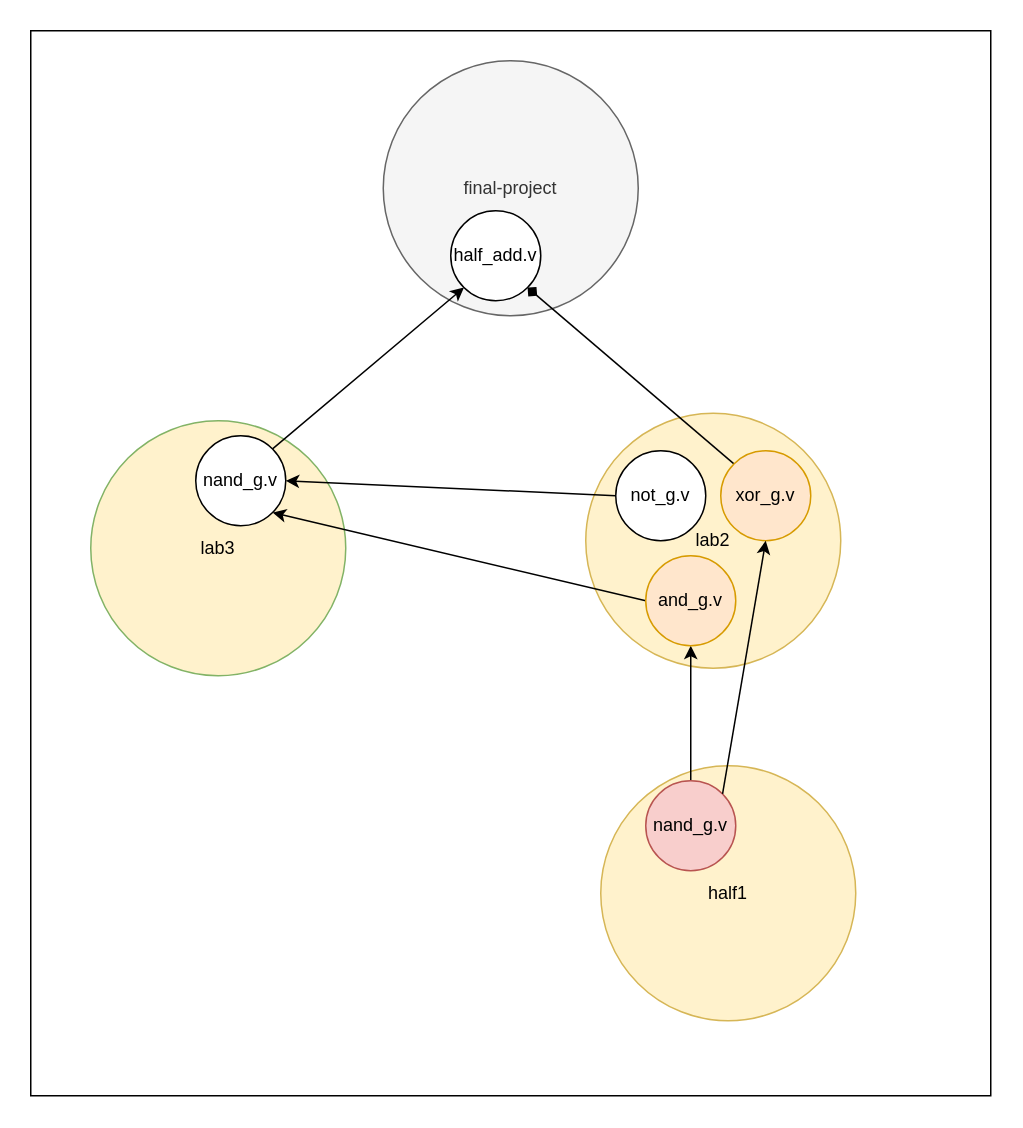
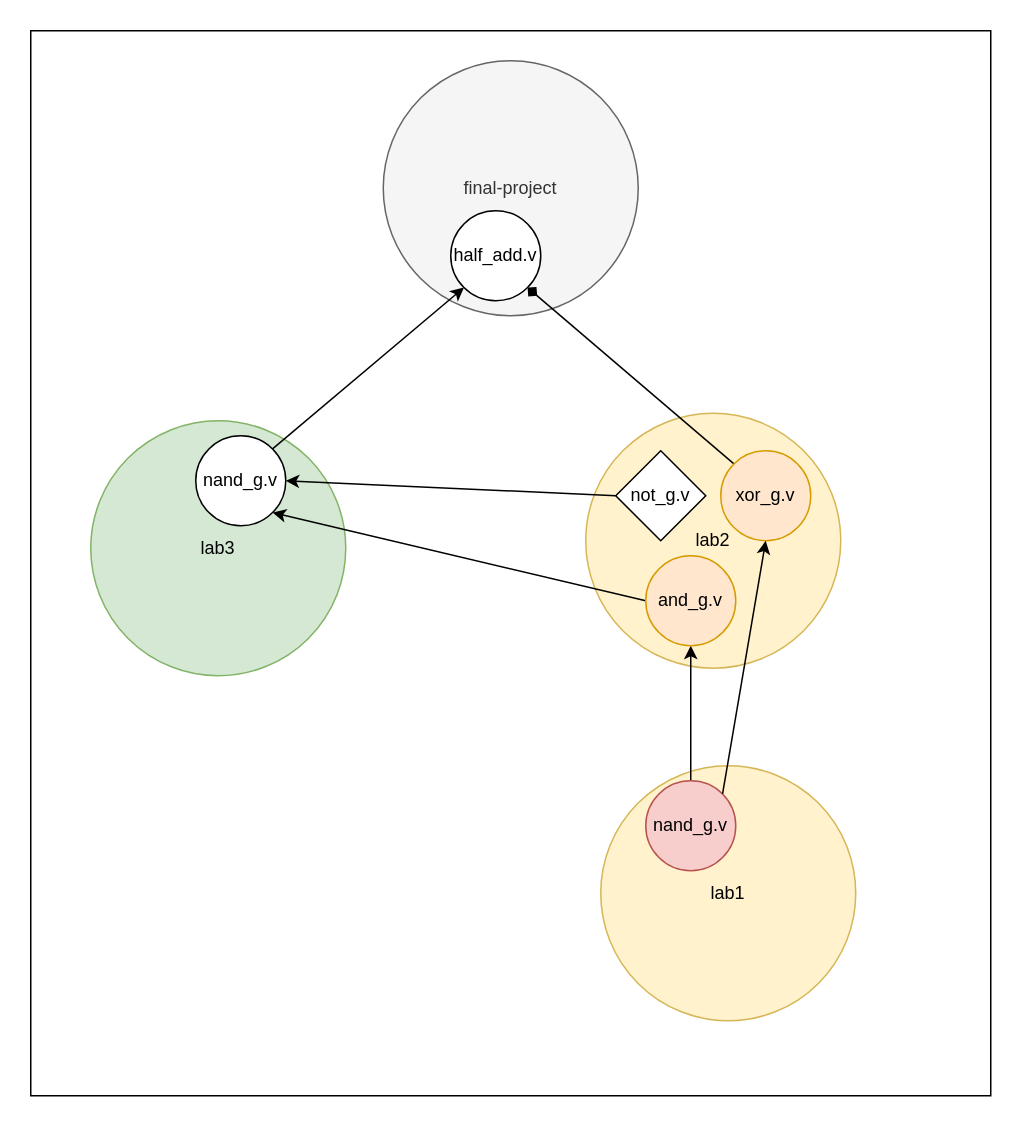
  <mxCell id="0" />
  <mxCell id="1" parent="0" />
  <mxCell id="2" value="" style="rounded=0;whiteSpace=wrap;html=1;" vertex="1" parent="1"><mxGeometry x="20" y="20" width="640" height="710" as="geometry" /></mxCell>
  <mxCell id="3" value="final-project" style="ellipse;whiteSpace=wrap;html=1;aspect=fixed;fillColor=#f5f5f5;fontColor=#333333;strokeColor=#666666;" vertex="1" parent="1"><mxGeometry x="255" y="40" width="170" height="170" as="geometry" /></mxCell>
- <mxCell id="4" value="lab3" style="ellipse;whiteSpace=wrap;html=1;aspect=fixed;fillColor=#fff2cc;strokeColor=#82b366;" vertex="1" parent="1"><mxGeometry x="60" y="280" width="170" height="170" as="geometry" /></mxCell>
+ <mxCell id="4" value="lab3" style="ellipse;whiteSpace=wrap;html=1;aspect=fixed;fillColor=#d5e8d4;strokeColor=#82b366;" vertex="1" parent="1"><mxGeometry x="60" y="280" width="170" height="170" as="geometry" /></mxCell>
  <mxCell id="5" value="lab2" style="ellipse;whiteSpace=wrap;html=1;aspect=fixed;fillColor=#fff2cc;strokeColor=#d6b656;" vertex="1" parent="1"><mxGeometry x="390" y="275" width="170" height="170" as="geometry" /></mxCell>
- <mxCell id="6" value="half1" style="ellipse;whiteSpace=wrap;html=1;aspect=fixed;fillColor=#fff2cc;strokeColor=#d6b656;" vertex="1" parent="1"><mxGeometry x="400" y="510" width="170" height="170" as="geometry" /></mxCell>
+ <mxCell id="6" value="lab1" style="ellipse;whiteSpace=wrap;html=1;aspect=fixed;fillColor=#fff2cc;strokeColor=#d6b656;" vertex="1" parent="1"><mxGeometry x="400" y="510" width="170" height="170" as="geometry" /></mxCell>
  <mxCell id="7" value="" style="endArrow=classic;html=1;entryX=1;entryY=1;entryDx=0;entryDy=0;exitX=0;exitY=0.5;exitDx=0;exitDy=0;" edge="1" parent="1" source="12" target="11"><mxGeometry width="50" height="50" relative="1" as="geometry"><mxPoint x="300" y="480" as="sourcePoint" /><mxPoint x="350" y="430" as="targetPoint" /></mxGeometry></mxCell>
  <mxCell id="8" value="" style="endArrow=classic;html=1;exitX=0.5;exitY=0;exitDx=0;exitDy=0;entryX=0.5;entryY=1;entryDx=0;entryDy=0;" edge="1" parent="1" source="15" target="12"><mxGeometry width="50" height="50" relative="1" as="geometry"><mxPoint x="400" y="400" as="sourcePoint" /><mxPoint x="660" y="420" as="targetPoint" /></mxGeometry></mxCell>
  <mxCell id="9" value="" style="endArrow=diamond;html=1;entryX=1;entryY=1;entryDx=0;entryDy=0;exitX=0;exitY=0;exitDx=0;exitDy=0;" edge="1" parent="1" source="13" target="14"><mxGeometry width="50" height="50" relative="1" as="geometry"><mxPoint x="400" y="400" as="sourcePoint" /><mxPoint x="202.426" y="322.426" as="targetPoint" /></mxGeometry></mxCell>
  <mxCell id="10" value="" style="endArrow=classic;html=1;entryX=0;entryY=1;entryDx=0;entryDy=0;exitX=1;exitY=0;exitDx=0;exitDy=0;" edge="1" parent="1" source="11" target="14"><mxGeometry width="50" height="50" relative="1" as="geometry"><mxPoint x="400" y="400" as="sourcePoint" /><mxPoint x="202.426" y="322.426" as="targetPoint" /></mxGeometry></mxCell>
  <mxCell id="11" value="nand_g.v" style="ellipse;whiteSpace=wrap;html=1;aspect=fixed;" vertex="1" parent="1"><mxGeometry x="130" y="290" width="60" height="60" as="geometry" /></mxCell>
  <mxCell id="12" value="and_g.v" style="ellipse;whiteSpace=wrap;html=1;aspect=fixed;fillColor=#ffe6cc;strokeColor=#d79b00;" vertex="1" parent="1"><mxGeometry x="430" y="370" width="60" height="60" as="geometry" /></mxCell>
  <mxCell id="13" value="xor_g.v" style="ellipse;whiteSpace=wrap;html=1;aspect=fixed;fillColor=#ffe6cc;strokeColor=#d79b00;" vertex="1" parent="1"><mxGeometry x="480" y="300" width="60" height="60" as="geometry" /></mxCell>
  <mxCell id="14" value="half_add.v" style="ellipse;whiteSpace=wrap;html=1;aspect=fixed;" vertex="1" parent="1"><mxGeometry x="300" y="140" width="60" height="60" as="geometry" /></mxCell>
  <mxCell id="15" value="nand_g.v" style="ellipse;whiteSpace=wrap;html=1;aspect=fixed;fillColor=#f8cecc;strokeColor=#b85450;" vertex="1" parent="1"><mxGeometry x="430" y="520" width="60" height="60" as="geometry" /></mxCell>
- <mxCell id="16" value="not_g.v" style="ellipse;whiteSpace=wrap;html=1;aspect=fixed;" vertex="1" parent="1"><mxGeometry x="410" y="300" width="60" height="60" as="geometry" /></mxCell>
+ <mxCell id="16" value="not_g.v" style="rhombus;whiteSpace=wrap;html=1;aspect=fixed;" vertex="1" parent="1"><mxGeometry x="410" y="300" width="60" height="60" as="geometry" /></mxCell>
  <mxCell id="17" value="" style="endArrow=classic;html=1;entryX=1;entryY=0.5;entryDx=0;entryDy=0;exitX=0;exitY=0.5;exitDx=0;exitDy=0;" edge="1" parent="1" source="16" target="11"><mxGeometry width="50" height="50" relative="1" as="geometry"><mxPoint x="440" y="410" as="sourcePoint" /><mxPoint x="191.213" y="351.213" as="targetPoint" /></mxGeometry></mxCell>
  <mxCell id="18" value="" style="endArrow=classic;html=1;exitX=1;exitY=0;exitDx=0;exitDy=0;entryX=0.5;entryY=1;entryDx=0;entryDy=0;" edge="1" parent="1" source="15" target="13"><mxGeometry width="50" height="50" relative="1" as="geometry"><mxPoint x="470" y="530" as="sourcePoint" /><mxPoint x="470" y="440" as="targetPoint" /></mxGeometry></mxCell>
